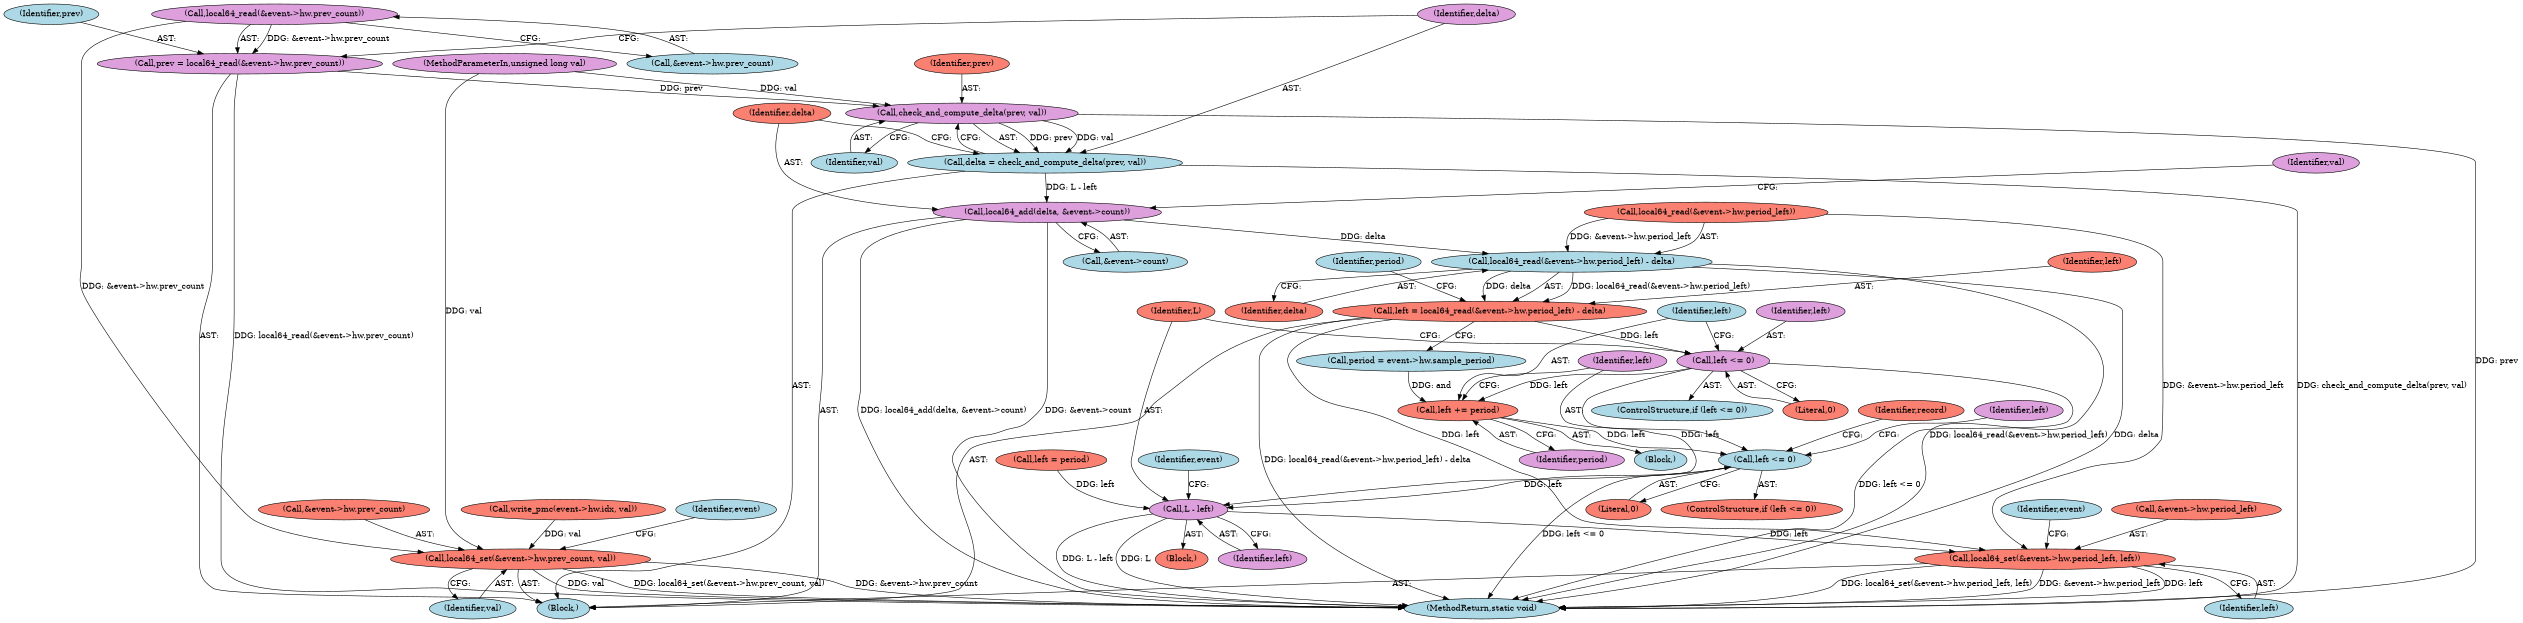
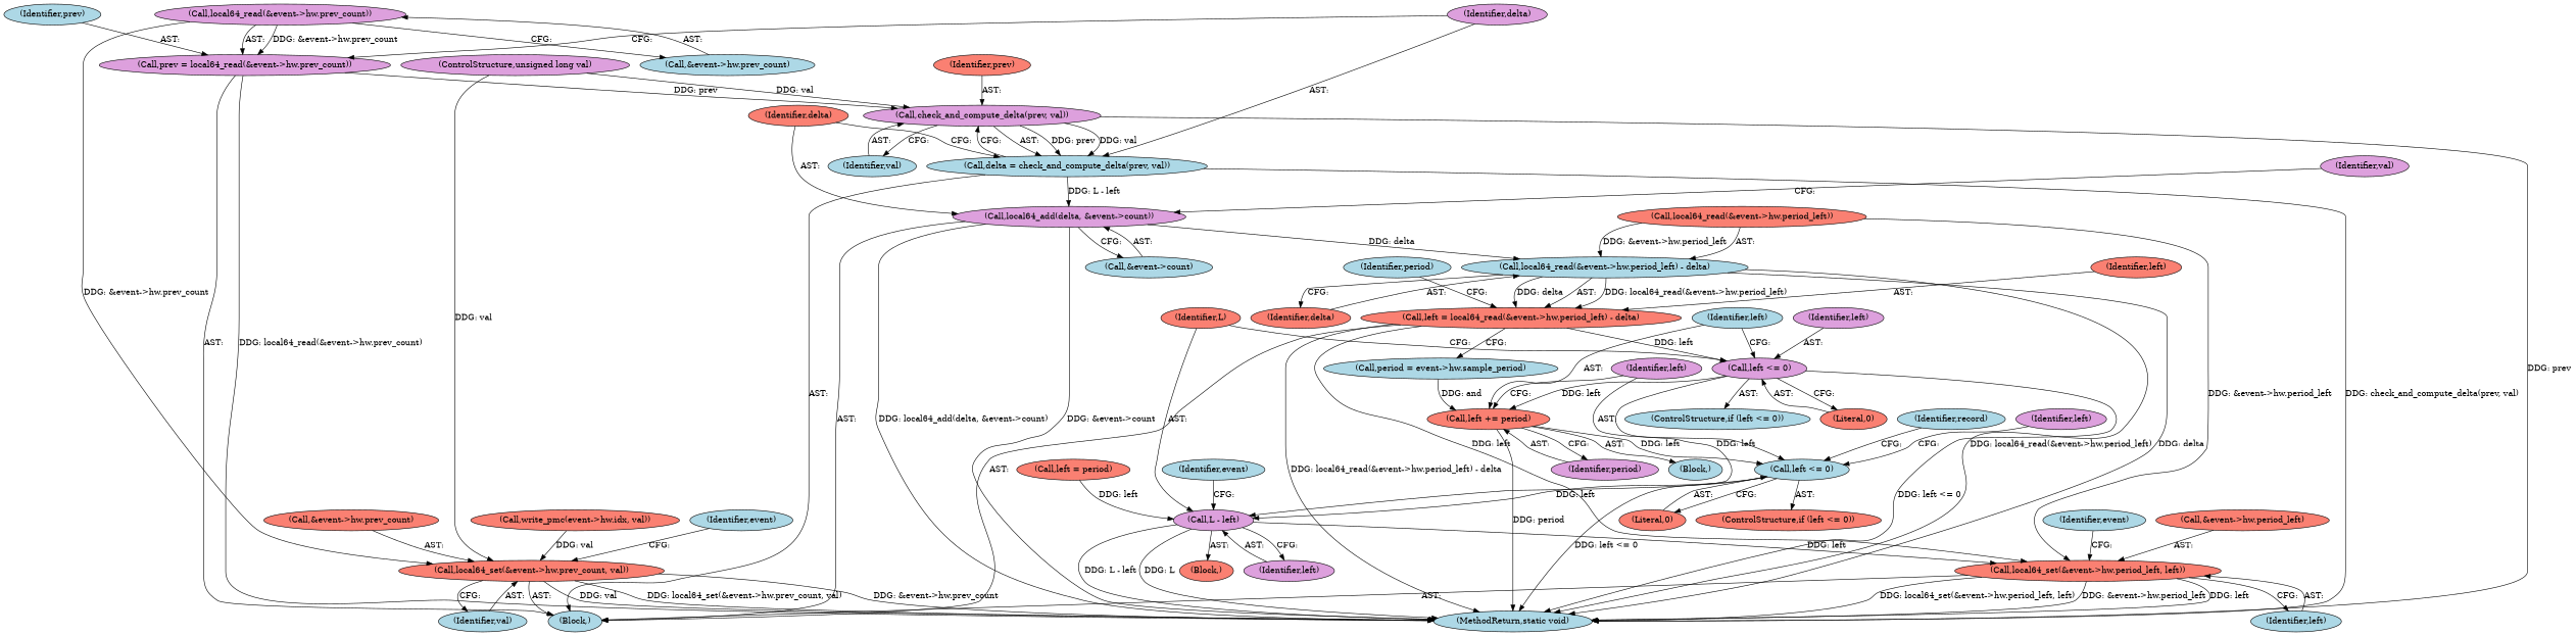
  digraph {
    node [fillcolor=lightblue style=filled]
    n1 [fillcolor=plum label="(Call,local64_read(&event->hw.prev_count))"]
    n2 [fillcolor=plum label="(Call,prev = local64_read(&event->hw.prev_count))"]
    n3 [fillcolor=salmon label="(Call,local64_set(&event->hw.prev_count, val))"]
    n4 [label="(Call,&event->hw.prev_count)"]
    n5 [fillcolor=plum label="(Call,check_and_compute_delta(prev, val))"]
    n6 [label="(Block,)"]
    n7 [label="(MethodReturn,static void)"]
    n8 [label="(Identifier,val)"]
    n9 [label="(Call,delta = check_and_compute_delta(prev, val))"]
    n10 [label="(Identifier,val)"]
    n11 [fillcolor=plum label="(Call,local64_add(delta, &event->count))"]
    n12 [label="(Call,local64_read(&event->hw.period_left) - delta)"]
    n13 [label="(Call,&event->count)"]
    n14 [fillcolor=salmon label="(Call,left = local64_read(&event->hw.period_left) - delta)"]
    n15 [fillcolor=salmon label="(Identifier,delta)"]
    n16 [fillcolor=plum label="(Call,left <= 0)"]
    n17 [fillcolor=salmon label="(Call,local64_set(&event->hw.period_left, left))"]
    n18 [label="(Call,period = event->hw.sample_period)"]
    n19 [fillcolor=salmon label="(Call,left += period)"]
    n20 [fillcolor=plum label="(Call,L - left)"]
    n21 [fillcolor=salmon label="(Literal,0)"]
    n22 [label="(ControlStructure,if (left <= 0))"]
    n23 [label="(Identifier,left)"]
    n24 [label="(Call,left <= 0)"]
    n25 [label="(Block,)"]
    n26 [fillcolor=plum label="(Identifier,period)"]
    n27 [fillcolor=salmon label="(Block,)"]
    n28 [fillcolor=plum label="(Identifier,left)"]
    n29 [fillcolor=salmon label="(Literal,0)"]
    n30 [fillcolor=salmon label="(ControlStructure,if (left <= 0))"]
    n31 [fillcolor=salmon label="(Identifier,left)"]
    n32 [fillcolor=plum label="(Identifier,left)"]
    n33 [fillcolor=salmon label="(Call,write_pmc(event->hw.idx, val))"]
    n34 [label="(Identifier,event)"]
    n35 [fillcolor=salmon label="(Identifier,prev)"]
    n36 [fillcolor=plum label="(Identifier,left)"]
    n37 [label="(Identifier,event)"]
    n38 [label="(Identifier,event)"]
-   n39 [fillcolor=salmon label="(Identifier,record)"]
+   n39 [label="(Identifier,record)"]
    n40 [fillcolor=salmon label="(Call,&event->hw.prev_count)"]
    n41 [fillcolor=salmon label="(Identifier,delta)"]
    n42 [label="(Identifier,period)"]
    n43 [fillcolor=salmon label="(Call,left = period)"]
    n44 [fillcolor=plum label="(Identifier,delta)"]
    n45 [fillcolor=salmon label="(Call,local64_read(&event->hw.period_left))"]
    n46 [fillcolor=plum label="(Identifier,left)"]
    n47 [fillcolor=plum label="(Identifier,val)"]
    n48 [label="(Identifier,left)"]
    n49 [fillcolor=salmon label="(Call,&event->hw.period_left)"]
    n50 [label="(Identifier,prev)"]
    n51 [fillcolor=salmon label="(Identifier,L)"]
-   n52 [fillcolor=plum label="(MethodParameterIn,unsigned long val)"]
+   n52 [fillcolor=plum label="(ControlStructure,unsigned long val)"]
    n1 -> n2 [label="AST: "]
    n1 -> n2 [label="DDG: &event->hw.prev_count"]
    n1 -> n3 [label="DDG: &event->hw.prev_count"]
    n1 -> n4 [label="CFG: "]
    n2 -> n5 [label="DDG: prev"]
    n2 -> n6 [label="AST: "]
    n2 -> n7 [label="DDG: local64_read(&event->hw.prev_count)"]
    n3 -> n6 [label="AST: "]
    n3 -> n7 [label="DDG: local64_set(&event->hw.prev_count, val)"]
    n3 -> n7 [label="DDG: &event->hw.prev_count"]
    n3 -> n7 [label="DDG: val"]
    n3 -> n8 [label="CFG: "]
    n4 -> n1 [label="AST: "]
    n5 -> n7 [label="DDG: prev"]
    n5 -> n9 [label="AST: "]
    n5 -> n9 [label="DDG: prev"]
    n5 -> n9 [label="DDG: val"]
    n5 -> n10 [label="CFG: "]
    n8 -> n3 [label="AST: "]
    n9 -> n5 [label="CFG: "]
    n9 -> n6 [label="AST: "]
    n9 -> n7 [label="DDG: check_and_compute_delta(prev, val)"]
    n9 -> n11 [label="DDG: L - left"]
    n10 -> n5 [label="AST: "]
    n11 -> n6 [label="AST: "]
    n11 -> n7 [label="DDG: &event->count"]
    n11 -> n7 [label="DDG: local64_add(delta, &event->count)"]
    n11 -> n12 [label="DDG: delta"]
    n11 -> n13 [label="CFG: "]
    n12 -> n7 [label="DDG: local64_read(&event->hw.period_left)"]
    n12 -> n7 [label="DDG: delta"]
    n12 -> n14 [label="AST: "]
    n12 -> n14 [label="DDG: local64_read(&event->hw.period_left)"]
    n12 -> n14 [label="DDG: delta"]
    n12 -> n15 [label="CFG: "]
    n13 -> n11 [label="AST: "]
    n14 -> n6 [label="AST: "]
    n14 -> n7 [label="DDG: local64_read(&event->hw.period_left) - delta"]
    n14 -> n16 [label="DDG: left"]
    n14 -> n17 [label="DDG: left"]
    n14 -> n18 [label="CFG: "]
    n15 -> n12 [label="AST: "]
    n16 -> n7 [label="DDG: left <= 0"]
    n16 -> n19 [label="DDG: left"]
    n16 -> n20 [label="DDG: left"]
    n16 -> n21 [label="CFG: "]
    n16 -> n22 [label="AST: "]
    n17 -> n6 [label="AST: "]
    n17 -> n7 [label="DDG: local64_set(&event->hw.period_left, left)"]
    n17 -> n7 [label="DDG: &event->hw.period_left"]
    n17 -> n7 [label="DDG: left"]
    n17 -> n23 [label="CFG: "]
    n18 -> n19 [label="DDG: and"]
+   n19 -> n7 [label="DDG: period"]
    n19 -> n24 [label="DDG: left"]
    n19 -> n25 [label="AST: "]
    n19 -> n26 [label="CFG: "]
    n20 -> n7 [label="DDG: L"]
    n20 -> n7 [label="DDG: L - left"]
    n20 -> n17 [label="DDG: left"]
    n20 -> n27 [label="AST: "]
    n20 -> n28 [label="CFG: "]
    n21 -> n16 [label="AST: "]
    n23 -> n17 [label="AST: "]
    n24 -> n7 [label="DDG: left <= 0"]
    n24 -> n20 [label="DDG: left"]
    n24 -> n29 [label="CFG: "]
    n24 -> n30 [label="AST: "]
    n26 -> n19 [label="AST: "]
    n28 -> n20 [label="AST: "]
    n29 -> n24 [label="AST: "]
    n31 -> n14 [label="AST: "]
    n32 -> n24 [label="CFG: "]
    n33 -> n3 [label="DDG: val"]
    n34 -> n3 [label="CFG: "]
    n35 -> n5 [label="AST: "]
    n36 -> n16 [label="AST: "]
    n37 -> n17 [label="CFG: "]
    n38 -> n20 [label="CFG: "]
    n39 -> n24 [label="CFG: "]
    n40 -> n3 [label="AST: "]
    n41 -> n9 [label="CFG: "]
    n41 -> n11 [label="AST: "]
    n42 -> n14 [label="CFG: "]
    n43 -> n20 [label="DDG: left"]
    n44 -> n2 [label="CFG: "]
    n44 -> n9 [label="AST: "]
    n45 -> n12 [label="AST: "]
    n45 -> n12 [label="DDG: &event->hw.period_left"]
    n45 -> n17 [label="DDG: &event->hw.period_left"]
    n46 -> n19 [label="CFG: "]
    n46 -> n24 [label="AST: "]
    n47 -> n11 [label="CFG: "]
    n48 -> n16 [label="CFG: "]
    n48 -> n19 [label="AST: "]
    n49 -> n17 [label="AST: "]
    n50 -> n2 [label="AST: "]
    n51 -> n16 [label="CFG: "]
    n51 -> n20 [label="AST: "]
    n52 -> n3 [label="DDG: val"]
    n52 -> n5 [label="DDG: val"]
  }
